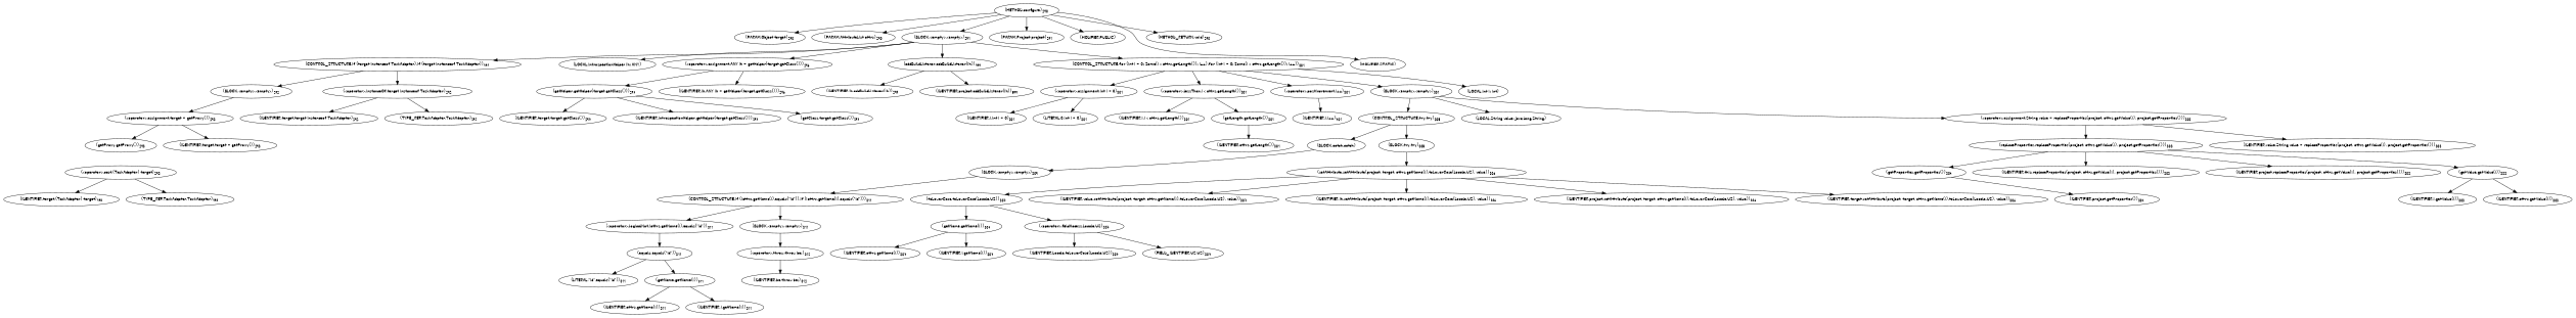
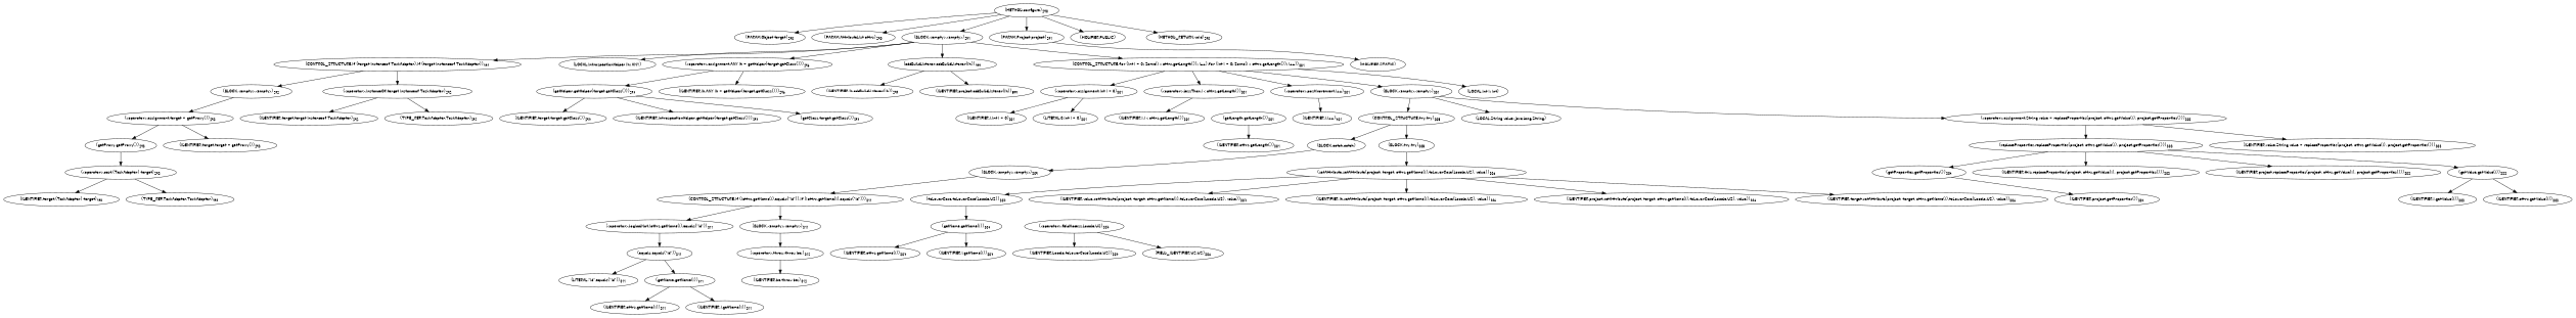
  digraph {
    fontname="Patrick Hand"
    node [fontname="Patrick Hand"]
    edge [fontname="Patrick Hand"]
    n1 [label=<(METHOD,configure)<SUB>290</SUB>>]
    n2 [label=<(PARAM,Object target)<SUB>290</SUB>>]
    n3 [label=<(PARAM,AttributeList attrs)<SUB>290</SUB>>]
    n4 [label=<(PARAM,Project project)<SUB>291</SUB>>]
    n5 [label=<(BLOCK,&lt;empty&gt;,&lt;empty&gt;)<SUB>291</SUB>>]
    n6 [label=<(MODIFIER,PUBLIC)>]
    n7 [label=<(MODIFIER,STATIC)>]
    n8 [label=<(METHOD_RETURN,void)<SUB>290</SUB>>]
    n9 [label=<(CONTROL_STRUCTURE,if (target instanceof TaskAdapter),if (target instanceof TaskAdapter))<SUB>292</SUB>>]
    n10 [label=<(LOCAL,IntrospectionHelper ih: ANY)>]
    n11 [label=<(&lt;operator&gt;.assignment,ANY ih = getHelper(target.getClass()))<SUB>296</SUB>>]
    n12 [label=<(addBuildListener,addBuildListener(ih))<SUB>299</SUB>>]
    n13 [label=<(CONTROL_STRUCTURE,for (int i = 0; Some(i &lt; attrs.getLength()); i++),for (int i = 0; Some(i &lt; attrs.getLength()); i++))<SUB>301</SUB>>]
    n14 [label=<(&lt;operator&gt;.instanceOf,target instanceof TaskAdapter)<SUB>292</SUB>>]
    n15 [label=<(BLOCK,&lt;empty&gt;,&lt;empty&gt;)<SUB>292</SUB>>]
    n16 [label=<(IDENTIFIER,ih,ANY ih = getHelper(target.getClass()))<SUB>296</SUB>>]
    n17 [label=<(getHelper,getHelper(target.getClass()))<SUB>297</SUB>>]
    n18 [label=<(IDENTIFIER,project,addBuildListener(ih))<SUB>599</SUB>>]
    n19 [label=<(IDENTIFIER,ih,addBuildListener(ih))<SUB>299</SUB>>]
    n20 [label=<(LOCAL,int i: int)>]
    n21 [label=<(&lt;operator&gt;.assignment,int i = 0)<SUB>301</SUB>>]
    n22 [label=<(&lt;operator&gt;.lessThan,i &lt; attrs.getLength())<SUB>301</SUB>>]
    n23 [label=<(&lt;operator&gt;.postIncrement,i++)<SUB>301</SUB>>]
    n24 [label=<(BLOCK,&lt;empty&gt;,&lt;empty&gt;)<SUB>301</SUB>>]
    n25 [label=<(IDENTIFIER,target,target instanceof TaskAdapter)<SUB>292</SUB>>]
    n26 [label=<(TYPE_REF,TaskAdapter,TaskAdapter)<SUB>292</SUB>>]
    n27 [label=<(&lt;operator&gt;.assignment,target = getProxy())<SUB>293</SUB>>]
    n28 [label=<(IDENTIFIER,target,target = getProxy())<SUB>293</SUB>>]
    n29 [label=<(getProxy,getProxy())<SUB>293</SUB>>]
    n30 [label=<(&lt;operator&gt;.cast,(TaskAdapter) target)<SUB>293</SUB>>]
    n31 [label=<(TYPE_REF,TaskAdapter,TaskAdapter)<SUB>293</SUB>>]
    n32 [label=<(IDENTIFIER,target,(TaskAdapter) target)<SUB>293</SUB>>]
    n33 [label=<(IDENTIFIER,IntrospectionHelper,getHelper(target.getClass()))<SUB>297</SUB>>]
    n34 [label=<(getClass,target.getClass())<SUB>297</SUB>>]
    n35 [label=<(IDENTIFIER,target,target.getClass())<SUB>297</SUB>>]
    n36 [label=<(IDENTIFIER,i,int i = 0)<SUB>301</SUB>>]
    n37 [label=<(LITERAL,0,int i = 0)<SUB>301</SUB>>]
    n38 [label=<(IDENTIFIER,i,i &lt; attrs.getLength())<SUB>301</SUB>>]
    n39 [label=<(getLength,getLength())<SUB>301</SUB>>]
    n40 [label=<(IDENTIFIER,i,i++)<SUB>701</SUB>>]
    n41 [label=<(LOCAL,String value: java.lang.String)>]
    n42 [label=<(&lt;operator&gt;.assignment,String value = replaceProperties(project, attrs.getValue(i), project.getProperties()))<SUB>303</SUB>>]
    n43 [label=<(CONTROL_STRUCTURE,try,try)<SUB>305</SUB>>]
    n44 [label=<(IDENTIFIER,attrs,getLength())<SUB>301</SUB>>]
    n45 [label=<(IDENTIFIER,value,String value = replaceProperties(project, attrs.getValue(i), project.getProperties()))<SUB>303</SUB>>]
    n46 [label=<(replaceProperties,replaceProperties(project, attrs.getValue(i), project.getProperties()))<SUB>303</SUB>>]
    n47 [label=<(BLOCK,try,try)<SUB>305</SUB>>]
    n48 [label=<(BLOCK,catch,catch)>]
    n49 [label=<(IDENTIFIER,this,replaceProperties(project, attrs.getValue(i), project.getProperties()))<SUB>303</SUB>>]
    n50 [label=<(IDENTIFIER,project,replaceProperties(project, attrs.getValue(i), project.getProperties()))<SUB>303</SUB>>]
    n51 [label=<(getValue,getValue(i))<SUB>383</SUB>>]
    n52 [label=<(getProperties,getProperties())<SUB>304</SUB>>]
    n53 [label=<(IDENTIFIER,attrs,getValue(i))<SUB>303</SUB>>]
    n54 [label=<(IDENTIFIER,i,getValue(i))<SUB>303</SUB>>]
    n55 [label=<(IDENTIFIER,project,getProperties())<SUB>304</SUB>>]
    n56 [label=<(setAttribute,setAttribute(project, target, attrs.getName(i).toLowerCase(Locale.US), value))<SUB>306</SUB>>]
    n57 [label=<(BLOCK,&lt;empty&gt;,&lt;empty&gt;)<SUB>309</SUB>>]
    n58 [label=<(IDENTIFIER,ih,setAttribute(project, target, attrs.getName(i).toLowerCase(Locale.US), value))<SUB>306</SUB>>]
    n59 [label=<(IDENTIFIER,project,setAttribute(project, target, attrs.getName(i).toLowerCase(Locale.US), value))<SUB>306</SUB>>]
    n60 [label=<(IDENTIFIER,target,setAttribute(project, target, attrs.getName(i).toLowerCase(Locale.US), value))<SUB>306</SUB>>]
    n61 [label=<(toLowerCase,toLowerCase(Locale.US))<SUB>307</SUB>>]
    n62 [label=<(IDENTIFIER,value,setAttribute(project, target, attrs.getName(i).toLowerCase(Locale.US), value))<SUB>307</SUB>>]
    n63 [label=<(getName,getName(i))<SUB>307</SUB>>]
    n64 [label=<(&lt;operator&gt;.fieldAccess,Locale.US)<SUB>307</SUB>>]
    n65 [label=<(IDENTIFIER,attrs,getName(i))<SUB>307</SUB>>]
    n66 [label=<(IDENTIFIER,i,getName(i))<SUB>307</SUB>>]
    n67 [label=<(IDENTIFIER,Locale,toLowerCase(Locale.US))<SUB>307</SUB>>]
-   n68 [label=<(FIELD_IDENTIFIER,US,US)<SUB>307</SUB>>]
+   n68 [label=<(FIELD_IDENTIFIER,US,US)<SUB>306</SUB>>]
    n69 [label=<(CONTROL_STRUCTURE,if (!attrs.getName(i).equals(&quot;id&quot;)),if (!attrs.getName(i).equals(&quot;id&quot;)))<SUB>311</SUB>>]
    n70 [label=<(&lt;operator&gt;.logicalNot,!attrs.getName(i).equals(&quot;id&quot;))<SUB>311</SUB>>]
    n71 [label=<(BLOCK,&lt;empty&gt;,&lt;empty&gt;)<SUB>311</SUB>>]
    n72 [label=<(equals,equals(&quot;id&quot;))<SUB>311</SUB>>]
    n73 [label=<(&lt;operator&gt;.throw,throw be;)<SUB>312</SUB>>]
    n74 [label=<(getName,getName(i))<SUB>311</SUB>>]
    n75 [label=<(LITERAL,&quot;id&quot;,equals(&quot;id&quot;))<SUB>311</SUB>>]
    n76 [label=<(IDENTIFIER,attrs,getName(i))<SUB>311</SUB>>]
    n77 [label=<(IDENTIFIER,i,getName(i))<SUB>311</SUB>>]
    n78 [label=<(IDENTIFIER,be,throw be;)<SUB>312</SUB>>]
    n1 -> n2
    n1 -> n3
    n1 -> n4
    n1 -> n5
    n1 -> n6
-   n1 -> n7
+   n4 -> n7
    n1 -> n8
    n5 -> n9
    n5 -> n10
    n5 -> n11
    n5 -> n12
    n5 -> n13
    n9 -> n14
    n9 -> n15
    n11 -> n16
    n11 -> n17
    n12 -> n18
    n12 -> n19
    n13 -> n20
    n13 -> n21
    n13 -> n22
    n13 -> n23
    n13 -> n24
    n14 -> n25
    n14 -> n26
    n15 -> n27
    n17 -> n33
    n17 -> n34
    n17 -> n35
    n21 -> n36
    n21 -> n37
    n22 -> n38
-   n22 -> n39
    n23 -> n40
    n24 -> n41
    n24 -> n42
    n24 -> n43
    n27 -> n28
    n27 -> n29
+   n29 -> n30
    n30 -> n31
    n30 -> n32
    n39 -> n44
    n42 -> n45
    n42 -> n46
    n43 -> n47
    n43 -> n48
    n46 -> n49
    n46 -> n50
    n46 -> n51
    n46 -> n52
    n47 -> n56
    n48 -> n57
    n51 -> n53
    n51 -> n54
    n52 -> n55
    n56 -> n58
    n56 -> n59
    n56 -> n60
    n56 -> n61
    n56 -> n62
    n57 -> n69
    n61 -> n63
-   n61 -> n64
    n63 -> n65
    n63 -> n66
    n64 -> n67
    n64 -> n68
    n69 -> n70
    n69 -> n71
    n70 -> n72
    n71 -> n73
    n72 -> n74
    n72 -> n75
    n73 -> n78
    n74 -> n76
    n74 -> n77
  }
